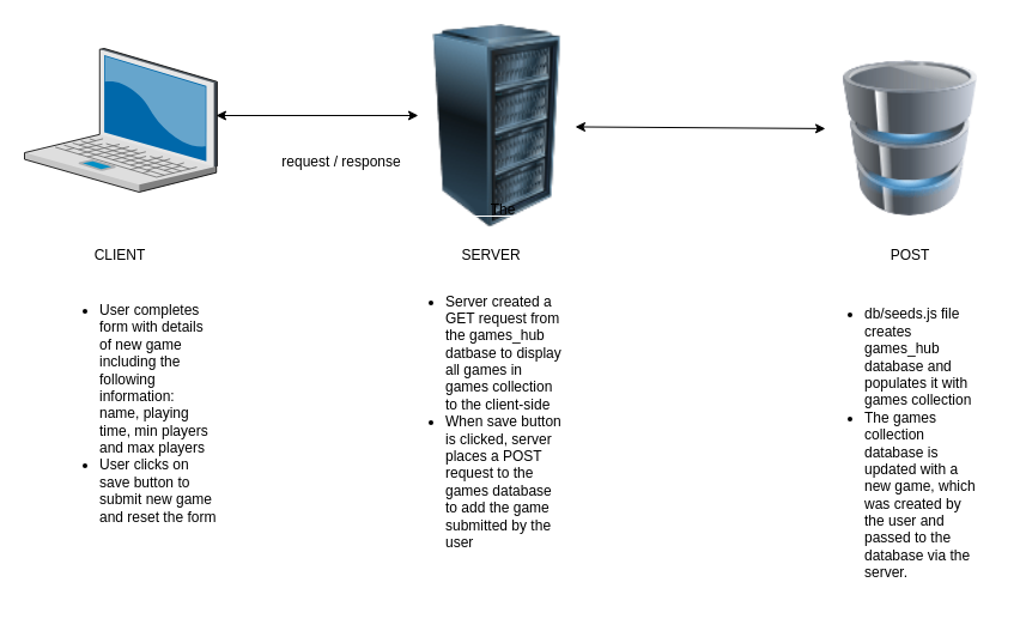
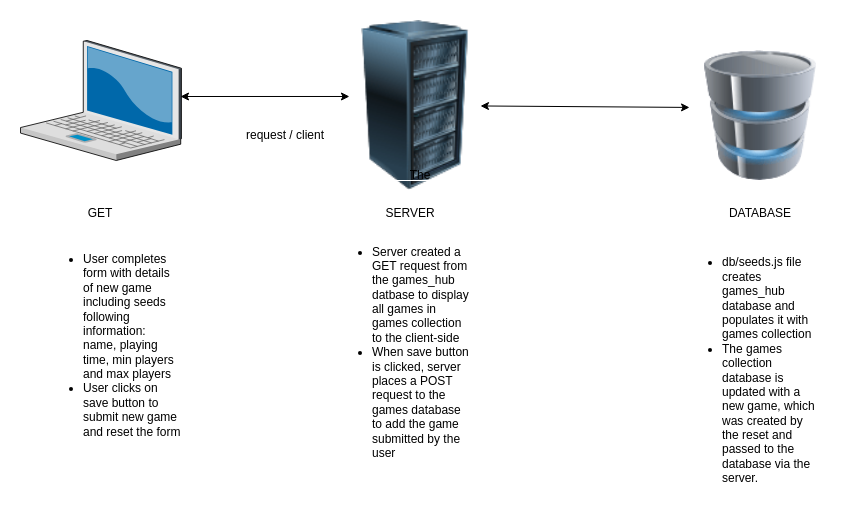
  <mxCell id="0" />
  <mxCell id="1" parent="0" />
  <mxCell id="2" value="" style="verticalLabelPosition=bottom;sketch=0;aspect=fixed;html=1;verticalAlign=top;strokeColor=none;align=center;outlineConnect=0;shape=mxgraph.citrix.laptop_2;" vertex="1" parent="1"><mxGeometry x="20" y="40" width="160.92" height="120" as="geometry" /></mxCell>
- <mxCell id="3" value="CLIENT" style="text;html=1;strokeColor=#FFF;fillColor=none;align=center;verticalAlign=middle;whiteSpace=wrap;rounded=0;" vertex="1" parent="1"><mxGeometry x="40" y="180" width="120" height="65" as="geometry" /></mxCell>
+ <mxCell id="3" value="GET" style="text;html=1;strokeColor=#FFF;fillColor=none;align=center;verticalAlign=middle;whiteSpace=wrap;rounded=0;" vertex="1" parent="1"><mxGeometry x="40" y="180" width="120" height="65" as="geometry" /></mxCell>
  <mxCell id="4" value="" style="image;html=1;image=img/lib/clip_art/computers/Server_Rack_128x128.png" vertex="1" parent="1"><mxGeometry x="350" y="20" width="130" height="170" as="geometry" /></mxCell>
  <mxCell id="5" value="" style="endArrow=classic;startArrow=classic;html=1;rounded=0;entryX=-0.008;entryY=0.447;entryDx=0;entryDy=0;entryPerimeter=0;fontStyle=1" edge="1" parent="1" target="4"><mxGeometry width="50" height="50" relative="1" as="geometry"><mxPoint x="180" y="96" as="sourcePoint" /><mxPoint x="320" y="90" as="targetPoint" /></mxGeometry></mxCell>
  <mxCell id="6" value="" style="image;html=1;image=img/lib/clip_art/computers/Database_128x128.png" vertex="1" parent="1"><mxGeometry x="690" y="50" width="140" height="130" as="geometry" /></mxCell>
  <mxCell id="7" value="" style="endArrow=classic;startArrow=classic;html=1;rounded=0;entryX=-0.007;entryY=0.438;entryDx=0;entryDy=0;entryPerimeter=0;" edge="1" parent="1" source="4" target="6"><mxGeometry width="50" height="50" relative="1" as="geometry"><mxPoint x="490" y="120" as="sourcePoint" /><mxPoint x="540" y="70" as="targetPoint" /></mxGeometry></mxCell>
- <mxCell id="8" value="request / response" style="text;html=1;strokeColor=none;fillColor=none;align=center;verticalAlign=middle;whiteSpace=wrap;rounded=0;" vertex="1" parent="1"><mxGeometry x="220" y="130" width="130" height="10" as="geometry" /></mxCell>
+ <mxCell id="8" value="request / client" style="text;html=1;strokeColor=none;fillColor=none;align=center;verticalAlign=middle;whiteSpace=wrap;rounded=0;" vertex="1" parent="1"><mxGeometry x="220" y="130" width="130" height="10" as="geometry" /></mxCell>
  <mxCell id="9" value="SERVER&lt;span style=&quot;color: rgba(0 , 0 , 0 , 0) ; font-family: monospace ; font-size: 0px&quot;&gt;%3CmxGraphModel%3E%3Croot%3E%3CmxCell%20id%3D%220%22%2F%3E%3CmxCell%20id%3D%221%22%20parent%3D%220%22%2F%3E%3CmxCell%20id%3D%222%22%20value%3D%22CLIENT%22%20style%3D%22text%3Bhtml%3D1%3BstrokeColor%3D%23FFF%3BfillColor%3Dnone%3Balign%3Dcenter%3BverticalAlign%3Dmiddle%3BwhiteSpace%3Dwrap%3Brounded%3D0%3B%22%20vertex%3D%221%22%20parent%3D%221%22%3E%3CmxGeometry%20x%3D%2240%22%20y%3D%22240%22%20width%3D%22120%22%20height%3D%2265%22%20as%3D%22geometry%22%2F%3E%3C%2FmxCell%3E%3C%2Froot%3E%3C%2FmxGraphModel%3E&lt;/span&gt;" style="text;html=1;strokeColor=#FFF;fillColor=none;align=center;verticalAlign=middle;whiteSpace=wrap;rounded=0;" vertex="1" parent="1"><mxGeometry x="350" y="180" width="120" height="65" as="geometry" /></mxCell>
- <mxCell id="10" value="POST" style="text;html=1;strokeColor=#FFF;fillColor=none;align=center;verticalAlign=middle;whiteSpace=wrap;rounded=0;" vertex="1" parent="1"><mxGeometry x="700" y="180" width="120" height="65" as="geometry" /></mxCell>
+ <mxCell id="10" value="DATABASE" style="text;html=1;strokeColor=#FFF;fillColor=none;align=center;verticalAlign=middle;whiteSpace=wrap;rounded=0;" vertex="1" parent="1"><mxGeometry x="700" y="180" width="120" height="65" as="geometry" /></mxCell>
  <mxCell id="11" value="The" style="text;html=1;strokeColor=none;fillColor=none;align=center;verticalAlign=middle;whiteSpace=wrap;rounded=0;" vertex="1" parent="1"><mxGeometry x="390" y="160" width="60" height="30" as="geometry" /></mxCell>
- <mxCell id="12" value="&lt;ul&gt;&lt;li&gt;db/seeds.js file creates games_hub database and populates it with games collection&lt;/li&gt;&lt;li&gt;The games collection database is updated with a new game, which was created by the user and passed to the database via the server.&lt;/li&gt;&lt;/ul&gt;" style="text;strokeColor=none;fillColor=none;html=1;whiteSpace=wrap;verticalAlign=middle;overflow=hidden;" vertex="1" parent="1"><mxGeometry x="680" y="230" width="140" height="280" as="geometry" /></mxCell>
- <mxCell id="13" value="&lt;ul&gt;&lt;li&gt;User completes form with details of new game including the following information: name, playing time, min players and max players&lt;/li&gt;&lt;li&gt;User clicks on save button to submit new game and reset the form&lt;/li&gt;&lt;/ul&gt;" style="text;strokeColor=none;fillColor=none;html=1;whiteSpace=wrap;verticalAlign=middle;overflow=hidden;" vertex="1" parent="1"><mxGeometry x="40.92" y="230" width="140" height="230" as="geometry" /></mxCell>
+ <mxCell id="12" value="&lt;ul&gt;&lt;li&gt;db/seeds.js file creates games_hub database and populates it with games collection&lt;/li&gt;&lt;li&gt;The games collection database is updated with a new game, which was created by the reset and passed to the database via the server.&lt;/li&gt;&lt;/ul&gt;" style="text;strokeColor=none;fillColor=none;html=1;whiteSpace=wrap;verticalAlign=middle;overflow=hidden;" vertex="1" parent="1"><mxGeometry x="680" y="230" width="140" height="280" as="geometry" /></mxCell>
+ <mxCell id="13" value="&lt;ul&gt;&lt;li&gt;User completes form with details of new game including seeds following information: name, playing time, min players and max players&lt;/li&gt;&lt;li&gt;User clicks on save button to submit new game and reset the form&lt;/li&gt;&lt;/ul&gt;" style="text;strokeColor=none;fillColor=none;html=1;whiteSpace=wrap;verticalAlign=middle;overflow=hidden;" vertex="1" parent="1"><mxGeometry x="40.92" y="230" width="140" height="230" as="geometry" /></mxCell>
  <mxCell id="14" value="&lt;ul&gt;&lt;li&gt;Server created a GET request from the games_hub datbase to display all games in games collection to the client-side&lt;/li&gt;&lt;li&gt;When save button is clicked, server places a POST request to the games database to add the game submitted by the user&lt;/li&gt;&lt;/ul&gt;" style="text;strokeColor=none;fillColor=none;html=1;whiteSpace=wrap;verticalAlign=middle;overflow=hidden;" vertex="1" parent="1"><mxGeometry x="330" y="230" width="140" height="230" as="geometry" /></mxCell>
